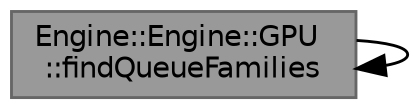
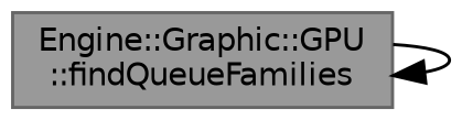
  digraph {
    rankdir=TB
-   n1 [color=gray40 fillcolor=grey60 fontcolor=black fontname=Helvetica fontsize=10 height=0.2 label="Engine::Engine::GPU\l::findQueueFamilies" shape=box style=filled width=0.4]
+   n1 [color=gray40 fillcolor=grey60 fontcolor=black fontname=Helvetica fontsize=10 height=0.2 label="Engine::Graphic::GPU\l::findQueueFamilies" shape=box style=filled width=0.4]
    n1 -> n1 [color=black fontname=Helvetica fontsize=10 labelfontname=Helvetica labelfontsize=10 style=solid]
  }
